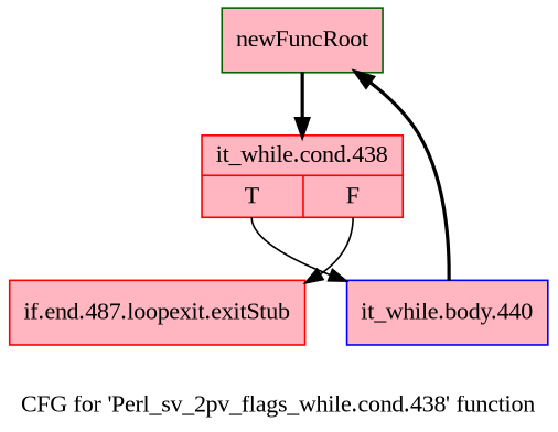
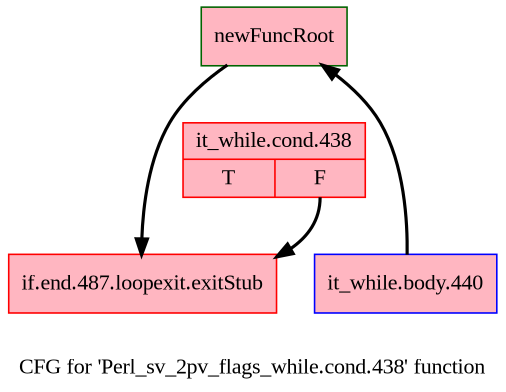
  digraph {
    fontname="Liberation Serif"
    label="CFG for 'Perl_sv_2pv_flags_while.cond.438' function"
    node [color=red fillcolor=lightpink fontname="Liberation Serif" shape=record style=filled]
    edge [fontname="Liberation Serif" style=bold]
    n1 [color=darkgreen label="{newFuncRoot}"]
    n2 [label="{it_while.cond.438|{<s0>T|<s1>F}}"]
    n3 [label="{if.end.487.loopexit.exitStub}"]
    n4 [color=blue label="{it_while.body.440}"]
-   n1 -> n2
-   n2 -> n3 [style=solid tailport=s1]
-   n2 -> n4 [style=solid tailport=s0]
+   n1 -> n3
+   n2 -> n3 [tailport=s1]
    n4 -> n1
  }
